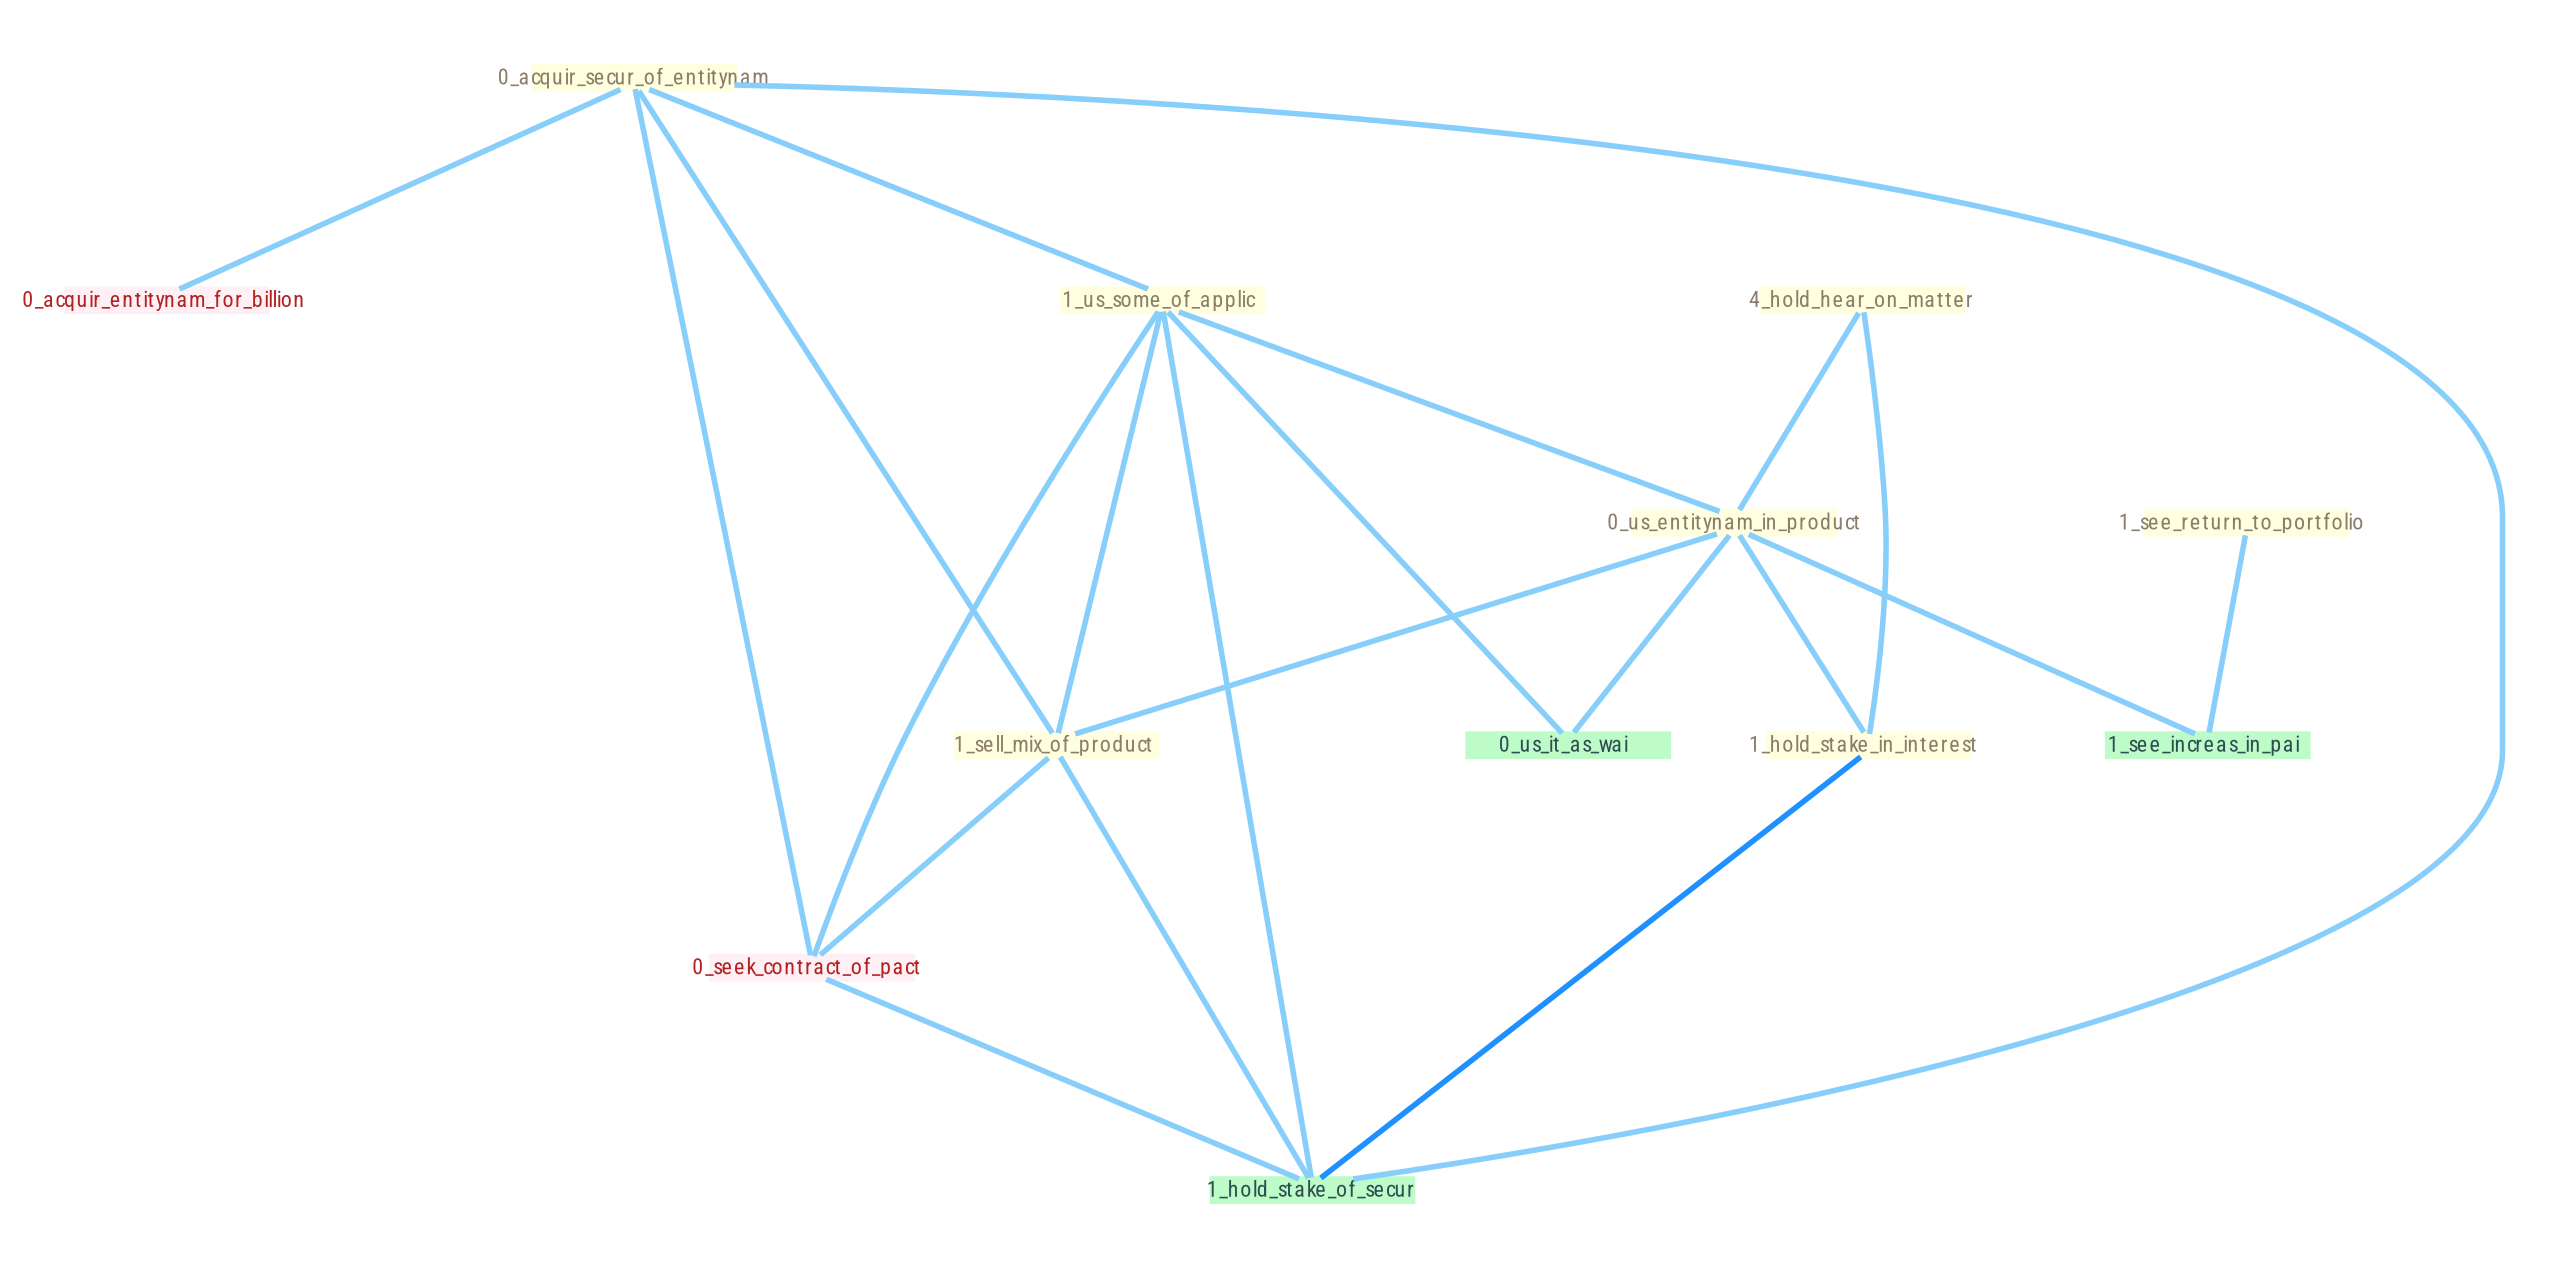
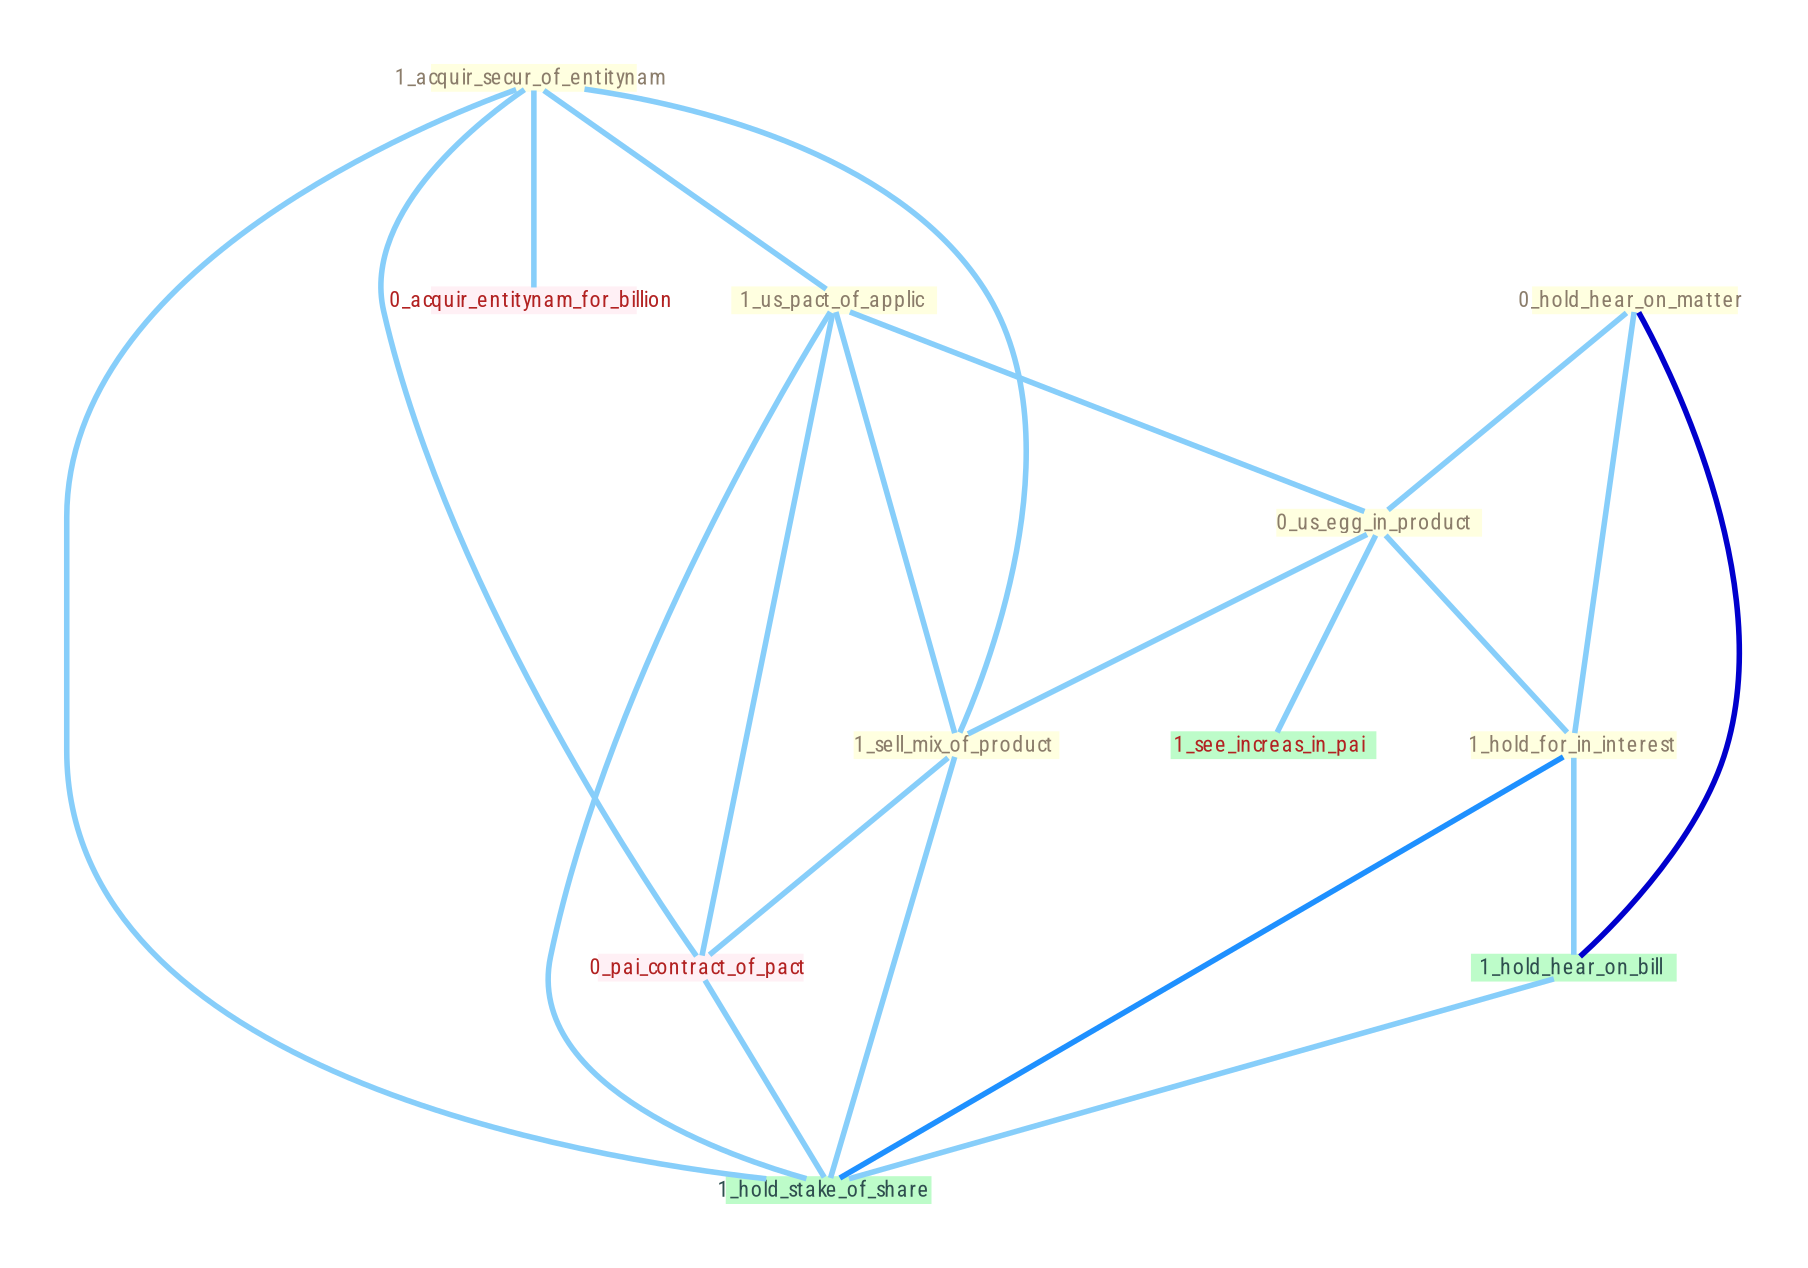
  graph {
    fontname="Roboto Condensed"
    node [color="#ffffe0" fixedsize=true fontcolor="#8b7d6b" fontname="Roboto Condensed" fontsize=4 shape=polygon style=filled]
    edge [color="#87cefa" fontname="Roboto Condensed" w=1]
-   "1_acquir_secur_of_entitynam " [height=.06 width=.5 label="0_acquir_secur_of_entitynam"]
-   "1_us_some_of_applic " [height=.06 width=.5]
-   "0_us_egg_in_product " [height=.06 width=.5 label="0_us_entitynam_in_product"]
-   "0_hold_hear_on_matter " [height=.06 width=.5 label="4_hold_hear_on_matter"]
-   "1_hold_stake_in_interest " [height=.06 width=.5]
-   "1_see_return_to_portfolio " [height=.06 width=.5]
+   "1_acquir_secur_of_entitynam " [height=.06 width=.5]
+   "1_us_some_of_applic " [height=.06 width=.5 label="1_us_pact_of_applic"]
+   "0_us_egg_in_product " [height=.06 width=.5]
+   "0_hold_hear_on_matter " [height=.06 width=.5]
+   "1_hold_stake_in_interest " [height=.06 width=.5 label="1_hold_for_in_interest"]
    "1_sell_mix_of_product " [height=.06 width=.5]
-   "0_seek_contract_of_pact " [color="#fff0f5" fontcolor="#b22222" height=.06 width=.5]
+   "0_seek_contract_of_pact " [color="#fff0f5" fontcolor="#b22222" height=.06 width=.5 label="0_pai_contract_of_pact"]
    "0_acquir_entitynam_for_billion " [color="#fff0f5" fontcolor="#b22222" height=.06 width=.5]
-   "1_hold_stake_of_share " [color="#BDFCC9" fontcolor="#2f4f4f" height=.06 width=.5 label="1_hold_stake_of_secur"]
-   "0_us_it_as_wai " [color="#BDFCC9" fontcolor="#2f4f4f" height=.06 width=.5]
-   "1_see_increas_in_pai " [color="#BDFCC9" fontcolor="#2f4f4f" height=.06 width=.5]
+   "1_hold_stake_of_share " [color="#BDFCC9" fontcolor="#2f4f4f" height=.06 width=.5]
+   "1_see_increas_in_pai " [color="#BDFCC9" fontcolor="#b22222" height=.06 width=.5]
+   "1_hold_hear_on_bill " [color="#BDFCC9" fontcolor="#2f4f4f" height=.06 width=.5]
    subgraph sub_1 {
      "1_acquir_secur_of_entitynam "
      "1_us_some_of_applic "
      "0_us_egg_in_product "
      "0_hold_hear_on_matter "
      "1_hold_stake_in_interest "
-     "1_see_return_to_portfolio "
      "1_sell_mix_of_product "
    }
    subgraph sub_2 {
      "0_seek_contract_of_pact "
      "0_acquir_entitynam_for_billion "
    }
    "1_acquir_secur_of_entitynam " -- "1_us_some_of_applic "
    "1_acquir_secur_of_entitynam " -- "1_sell_mix_of_product "
    "1_acquir_secur_of_entitynam " -- "0_seek_contract_of_pact "
    "1_acquir_secur_of_entitynam " -- "0_acquir_entitynam_for_billion "
    "1_acquir_secur_of_entitynam " -- "1_hold_stake_of_share "
    "1_us_some_of_applic " -- "0_us_egg_in_product "
    "1_us_some_of_applic " -- "1_sell_mix_of_product "
    "1_us_some_of_applic " -- "0_seek_contract_of_pact "
    "1_us_some_of_applic " -- "1_hold_stake_of_share "
-   "1_us_some_of_applic " -- "0_us_it_as_wai "
    "0_us_egg_in_product " -- "1_hold_stake_in_interest "
    "0_us_egg_in_product " -- "1_sell_mix_of_product "
-   "0_us_egg_in_product " -- "0_us_it_as_wai "
    "0_us_egg_in_product " -- "1_see_increas_in_pai "
    "0_hold_hear_on_matter " -- "0_us_egg_in_product "
    "0_hold_hear_on_matter " -- "1_hold_stake_in_interest "
+   "0_hold_hear_on_matter " -- "1_hold_hear_on_bill " [color="#0000cd" w=3]
    "1_hold_stake_in_interest " -- "1_hold_stake_of_share " [color="#1e90ff" w=2]
-   "1_see_return_to_portfolio " -- "1_see_increas_in_pai "
+   "1_hold_stake_in_interest " -- "1_hold_hear_on_bill "
    "1_sell_mix_of_product " -- "0_seek_contract_of_pact "
    "1_sell_mix_of_product " -- "1_hold_stake_of_share "
    "0_seek_contract_of_pact " -- "1_hold_stake_of_share "
+   "1_hold_hear_on_bill " -- "1_hold_stake_of_share "
  }
